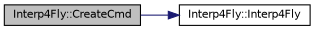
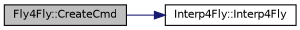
  digraph {
    rankdir=LR
    node [color=black fontname=Helvetica fontsize=10 shape=record style=filled]
-   n1 [fillcolor=grey75 fontcolor=black height=0.2 label="Interp4Fly::CreateCmd" width=0.4]
+   n1 [fillcolor=grey75 fontcolor=black height=0.2 label="Fly4Fly::CreateCmd" width=0.4]
    n2 [fillcolor=white height=0.2 label="Interp4Fly::Interp4Fly" width=0.4]
    n1 -> n2 [color=midnightblue fontname=Helvetica fontsize=10 labelfontname=Helvetica labelfontsize=10 style=solid]
  }
